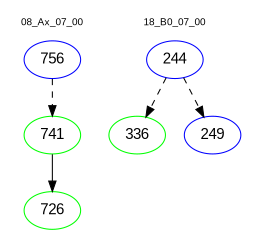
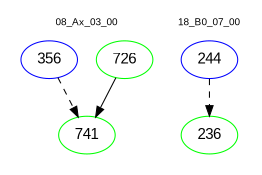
  digraph {
    fontname="Liberation Sans"
    node [color=green fontname="Liberation Sans"]
    edge [color=black fontname="Liberation Sans" style=dashed]
    n1 [label=741]
    n2 [label=726]
-   n3 [color=blue label=756]
+   n3 [color=blue label=356]
    n4 [color=blue label=244]
-   n5 [label=336]
-   n6 [color=blue label=249]
+   n5 [label=236]
    subgraph cluster_1 {
      color=white
      fontsize=10
-     label="08_Ax_07_00"
+     label="08_Ax_03_00"
      n1
      n2
      n3
    }
    subgraph cluster_2 {
      color=white
      fontsize=10
      label="18_B0_07_00"
      n4
      n5
-     n6
    }
-   n1 -> n2 [style=solid]
+   n2 -> n1 [style=solid]
    n3 -> n1
    n4 -> n5
-   n4 -> n6
  }
